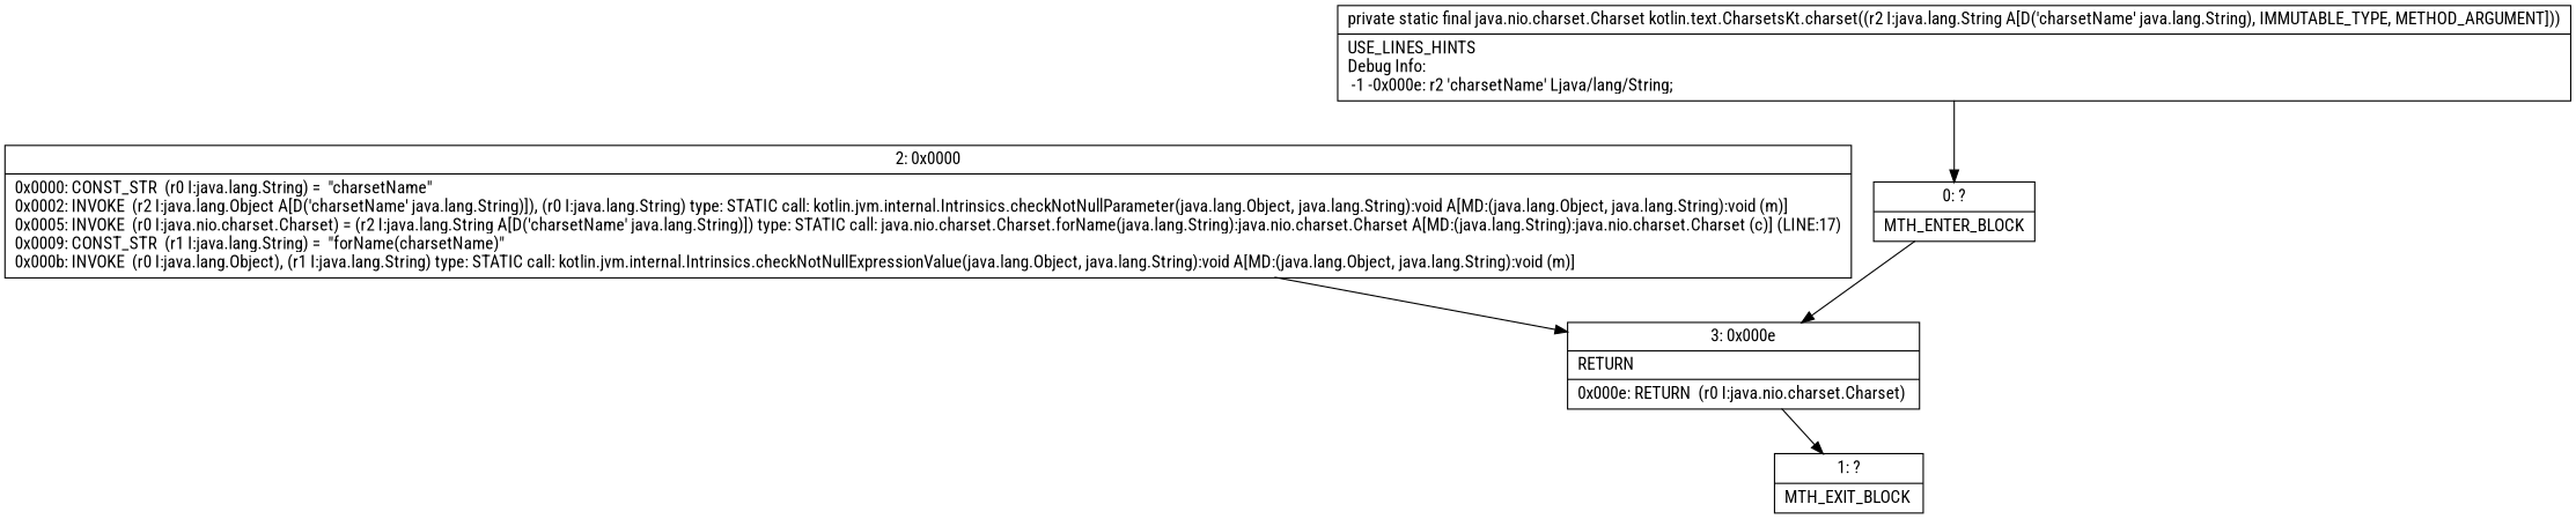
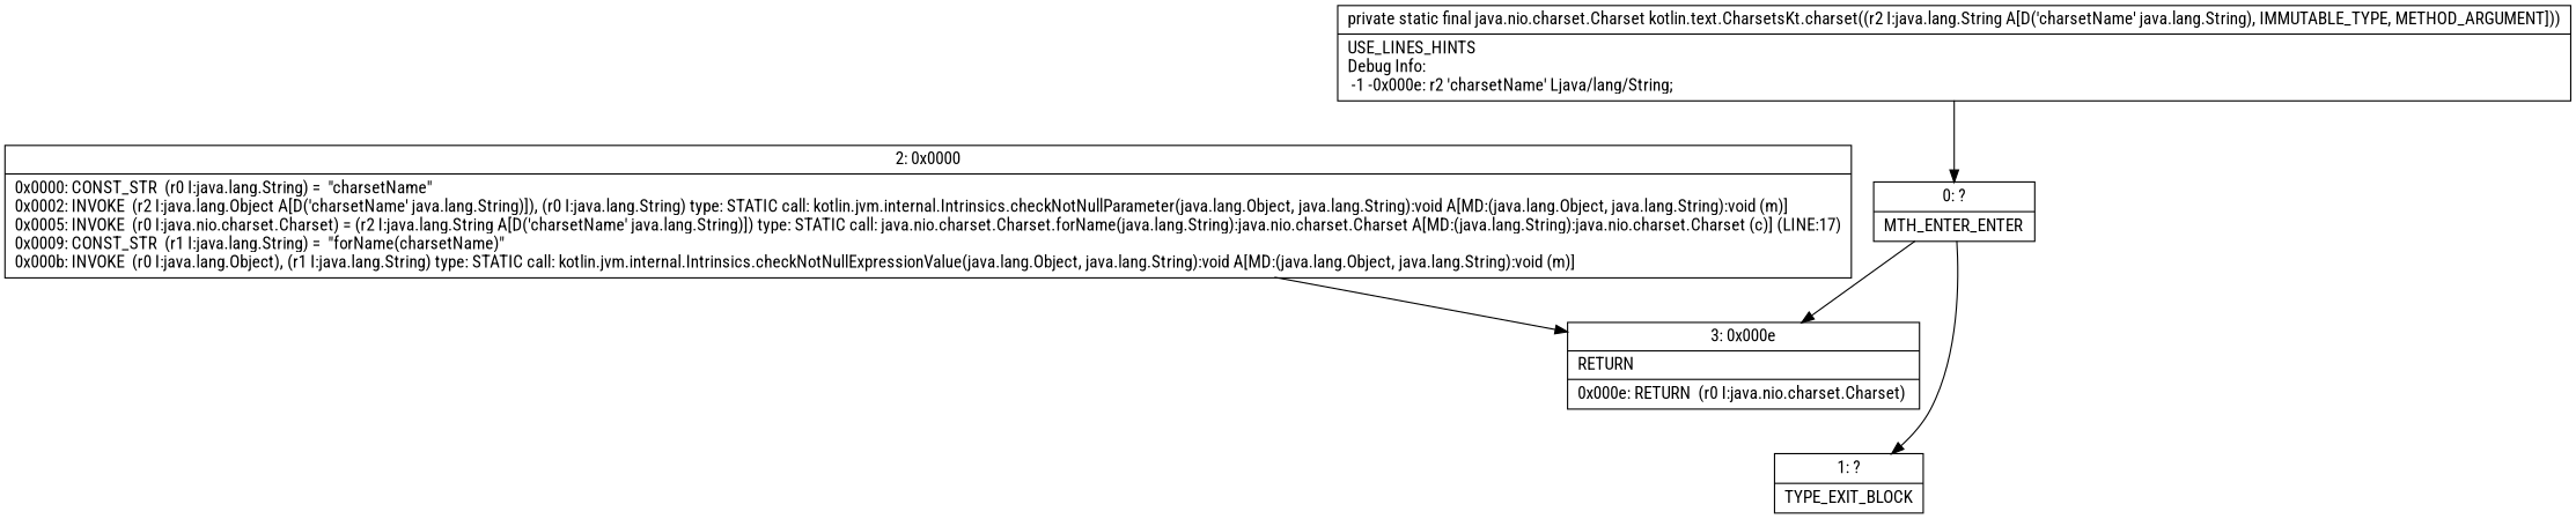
  digraph {
    fontname="Roboto Condensed"
    node [fontname="Roboto Condensed" shape=record]
    edge [fontname="Roboto Condensed"]
-   n1 [label="{0\:\ ?|MTH_ENTER_BLOCK\l}"]
+   n1 [label="{0\:\ ?|MTH_ENTER_ENTER\l}"]
    n2 [label="{3\:\ 0x000e|RETURN\l|0x000e: RETURN  (r0 I:java.nio.charset.Charset) \l}"]
    n3 [label="{2\:\ 0x0000|0x0000: CONST_STR  (r0 I:java.lang.String) =  \"charsetName\" \l0x0002: INVOKE  (r2 I:java.lang.Object A[D('charsetName' java.lang.String)]), (r0 I:java.lang.String) type: STATIC call: kotlin.jvm.internal.Intrinsics.checkNotNullParameter(java.lang.Object, java.lang.String):void A[MD:(java.lang.Object, java.lang.String):void (m)]\l0x0005: INVOKE  (r0 I:java.nio.charset.Charset) = (r2 I:java.lang.String A[D('charsetName' java.lang.String)]) type: STATIC call: java.nio.charset.Charset.forName(java.lang.String):java.nio.charset.Charset A[MD:(java.lang.String):java.nio.charset.Charset (c)] (LINE:17)\l0x0009: CONST_STR  (r1 I:java.lang.String) =  \"forName(charsetName)\" \l0x000b: INVOKE  (r0 I:java.lang.Object), (r1 I:java.lang.String) type: STATIC call: kotlin.jvm.internal.Intrinsics.checkNotNullExpressionValue(java.lang.Object, java.lang.String):void A[MD:(java.lang.Object, java.lang.String):void (m)]\l}"]
-   n4 [label="{1\:\ ?|MTH_EXIT_BLOCK\l}"]
+   n4 [label="{1\:\ ?|TYPE_EXIT_BLOCK\l}"]
    n5 [label="{private static final java.nio.charset.Charset kotlin.text.CharsetsKt.charset((r2 I:java.lang.String A[D('charsetName' java.lang.String), IMMUTABLE_TYPE, METHOD_ARGUMENT]))  | USE_LINES_HINTS\lDebug Info:\l  \-1 \-0x000e: r2 'charsetName' Ljava\/lang\/String;\l}"]
    n1 -> n2
-   n2 -> n4
+   n1 -> n4
    n3 -> n2
    n5 -> n1
  }
